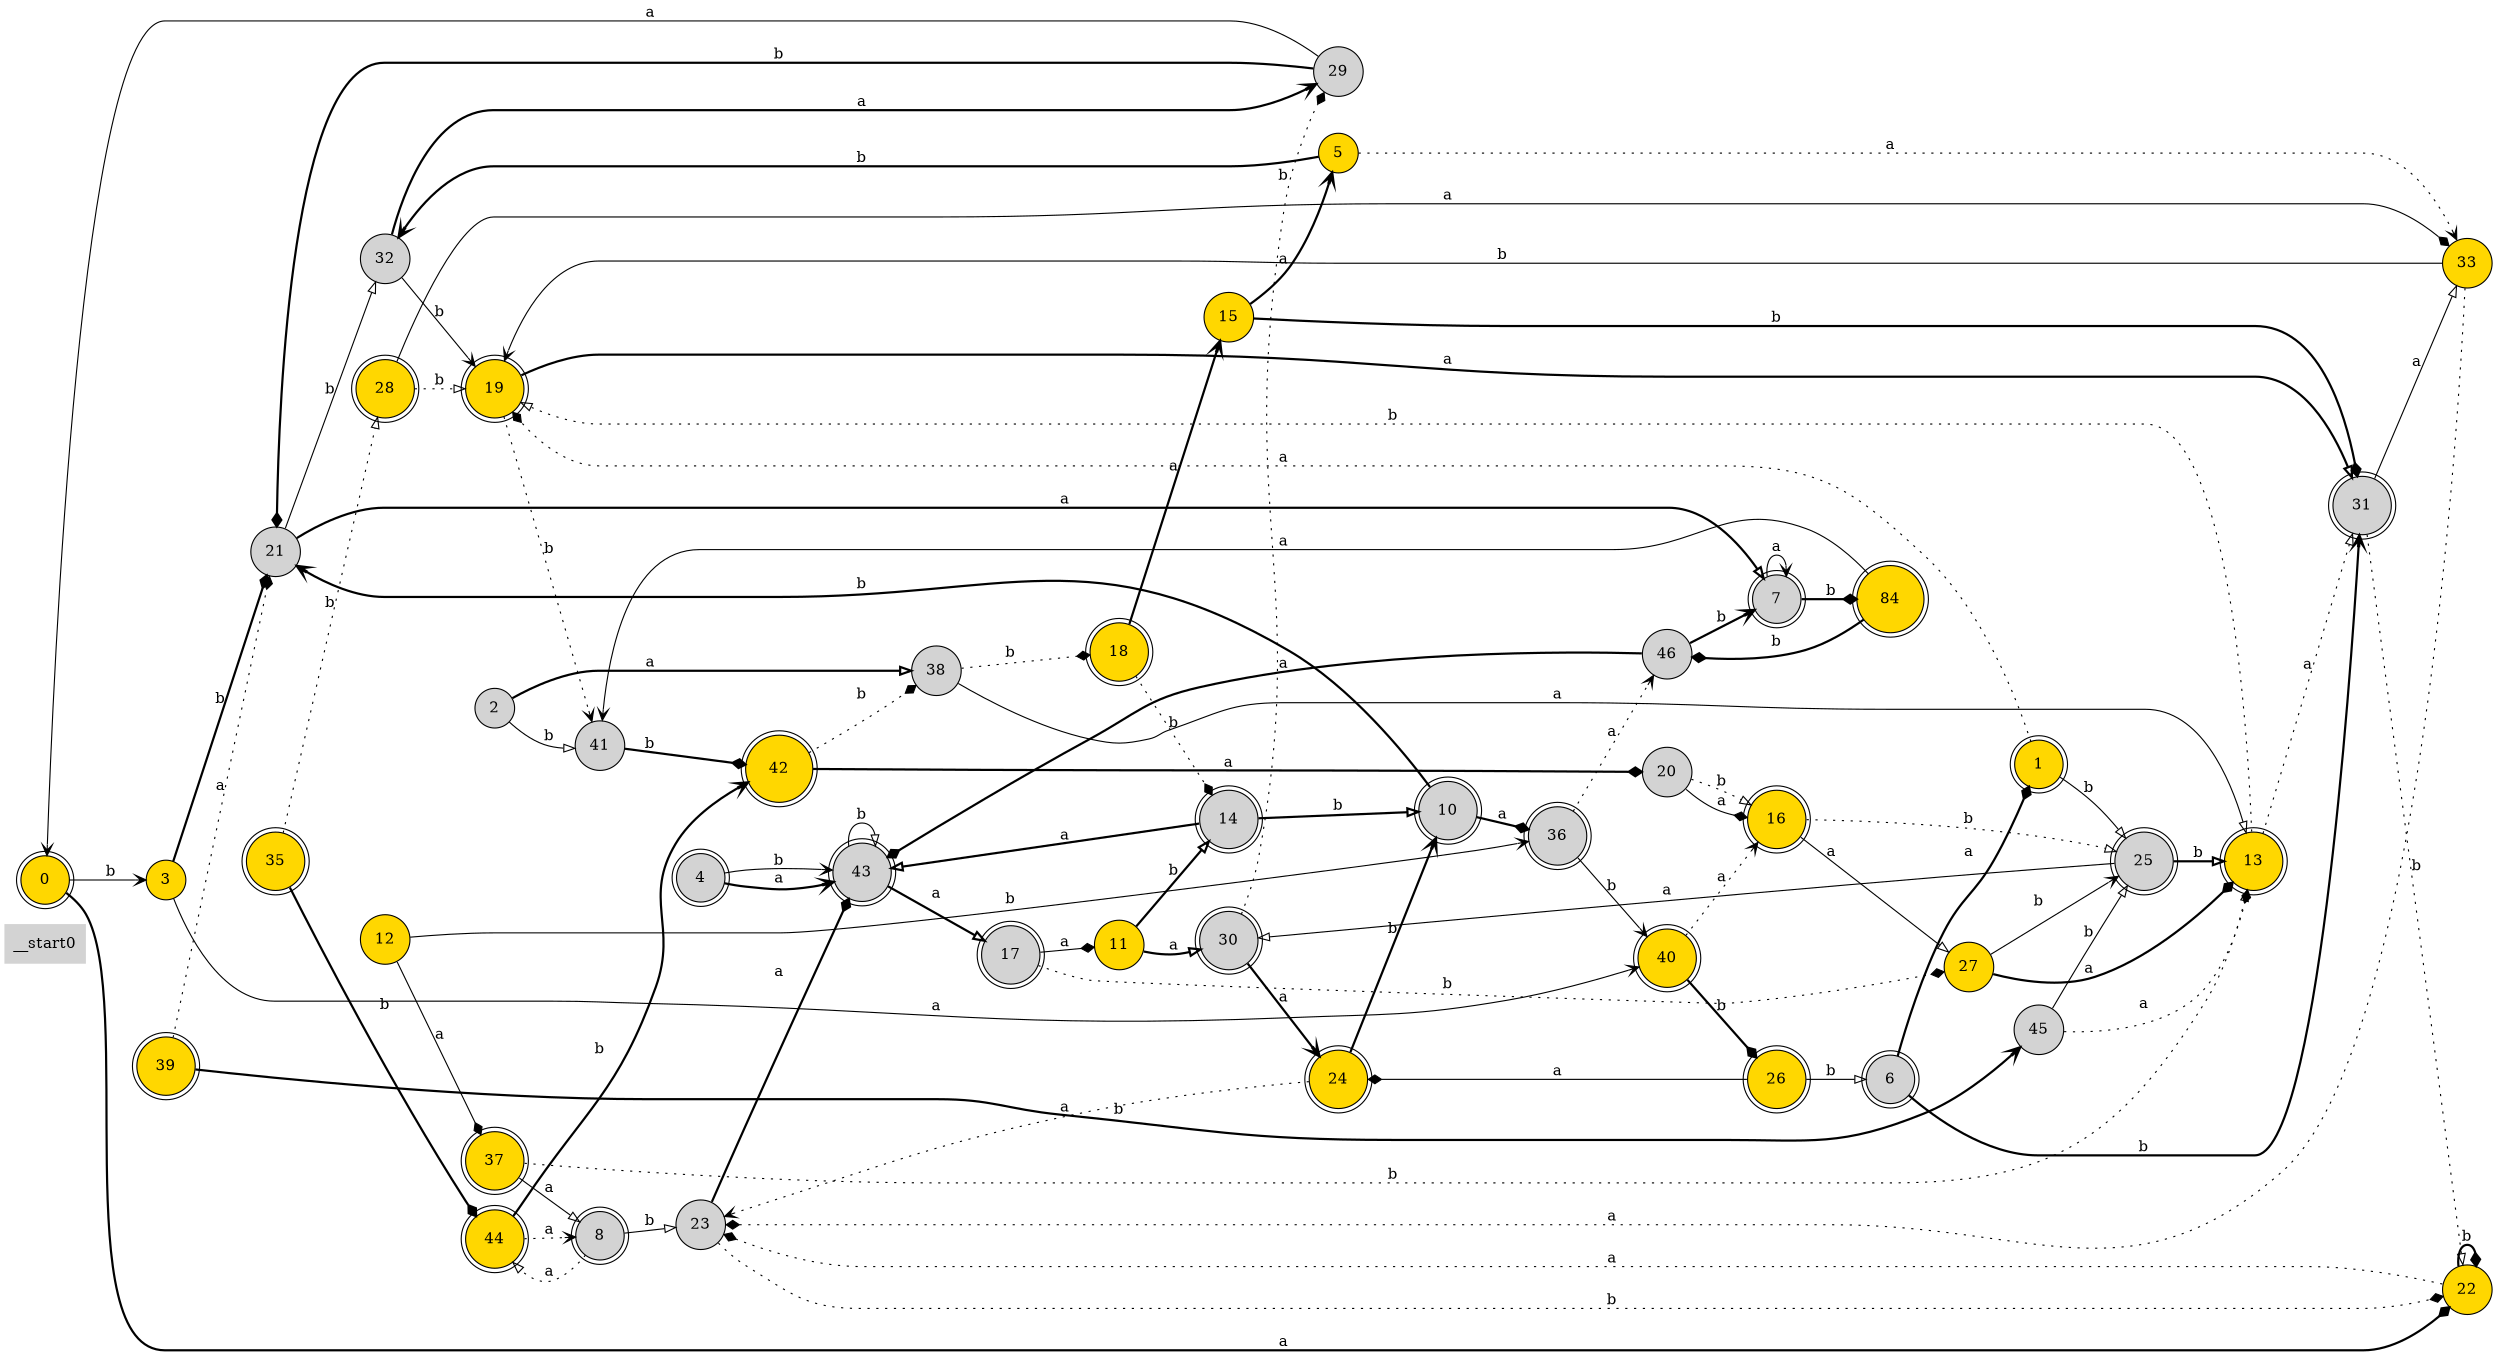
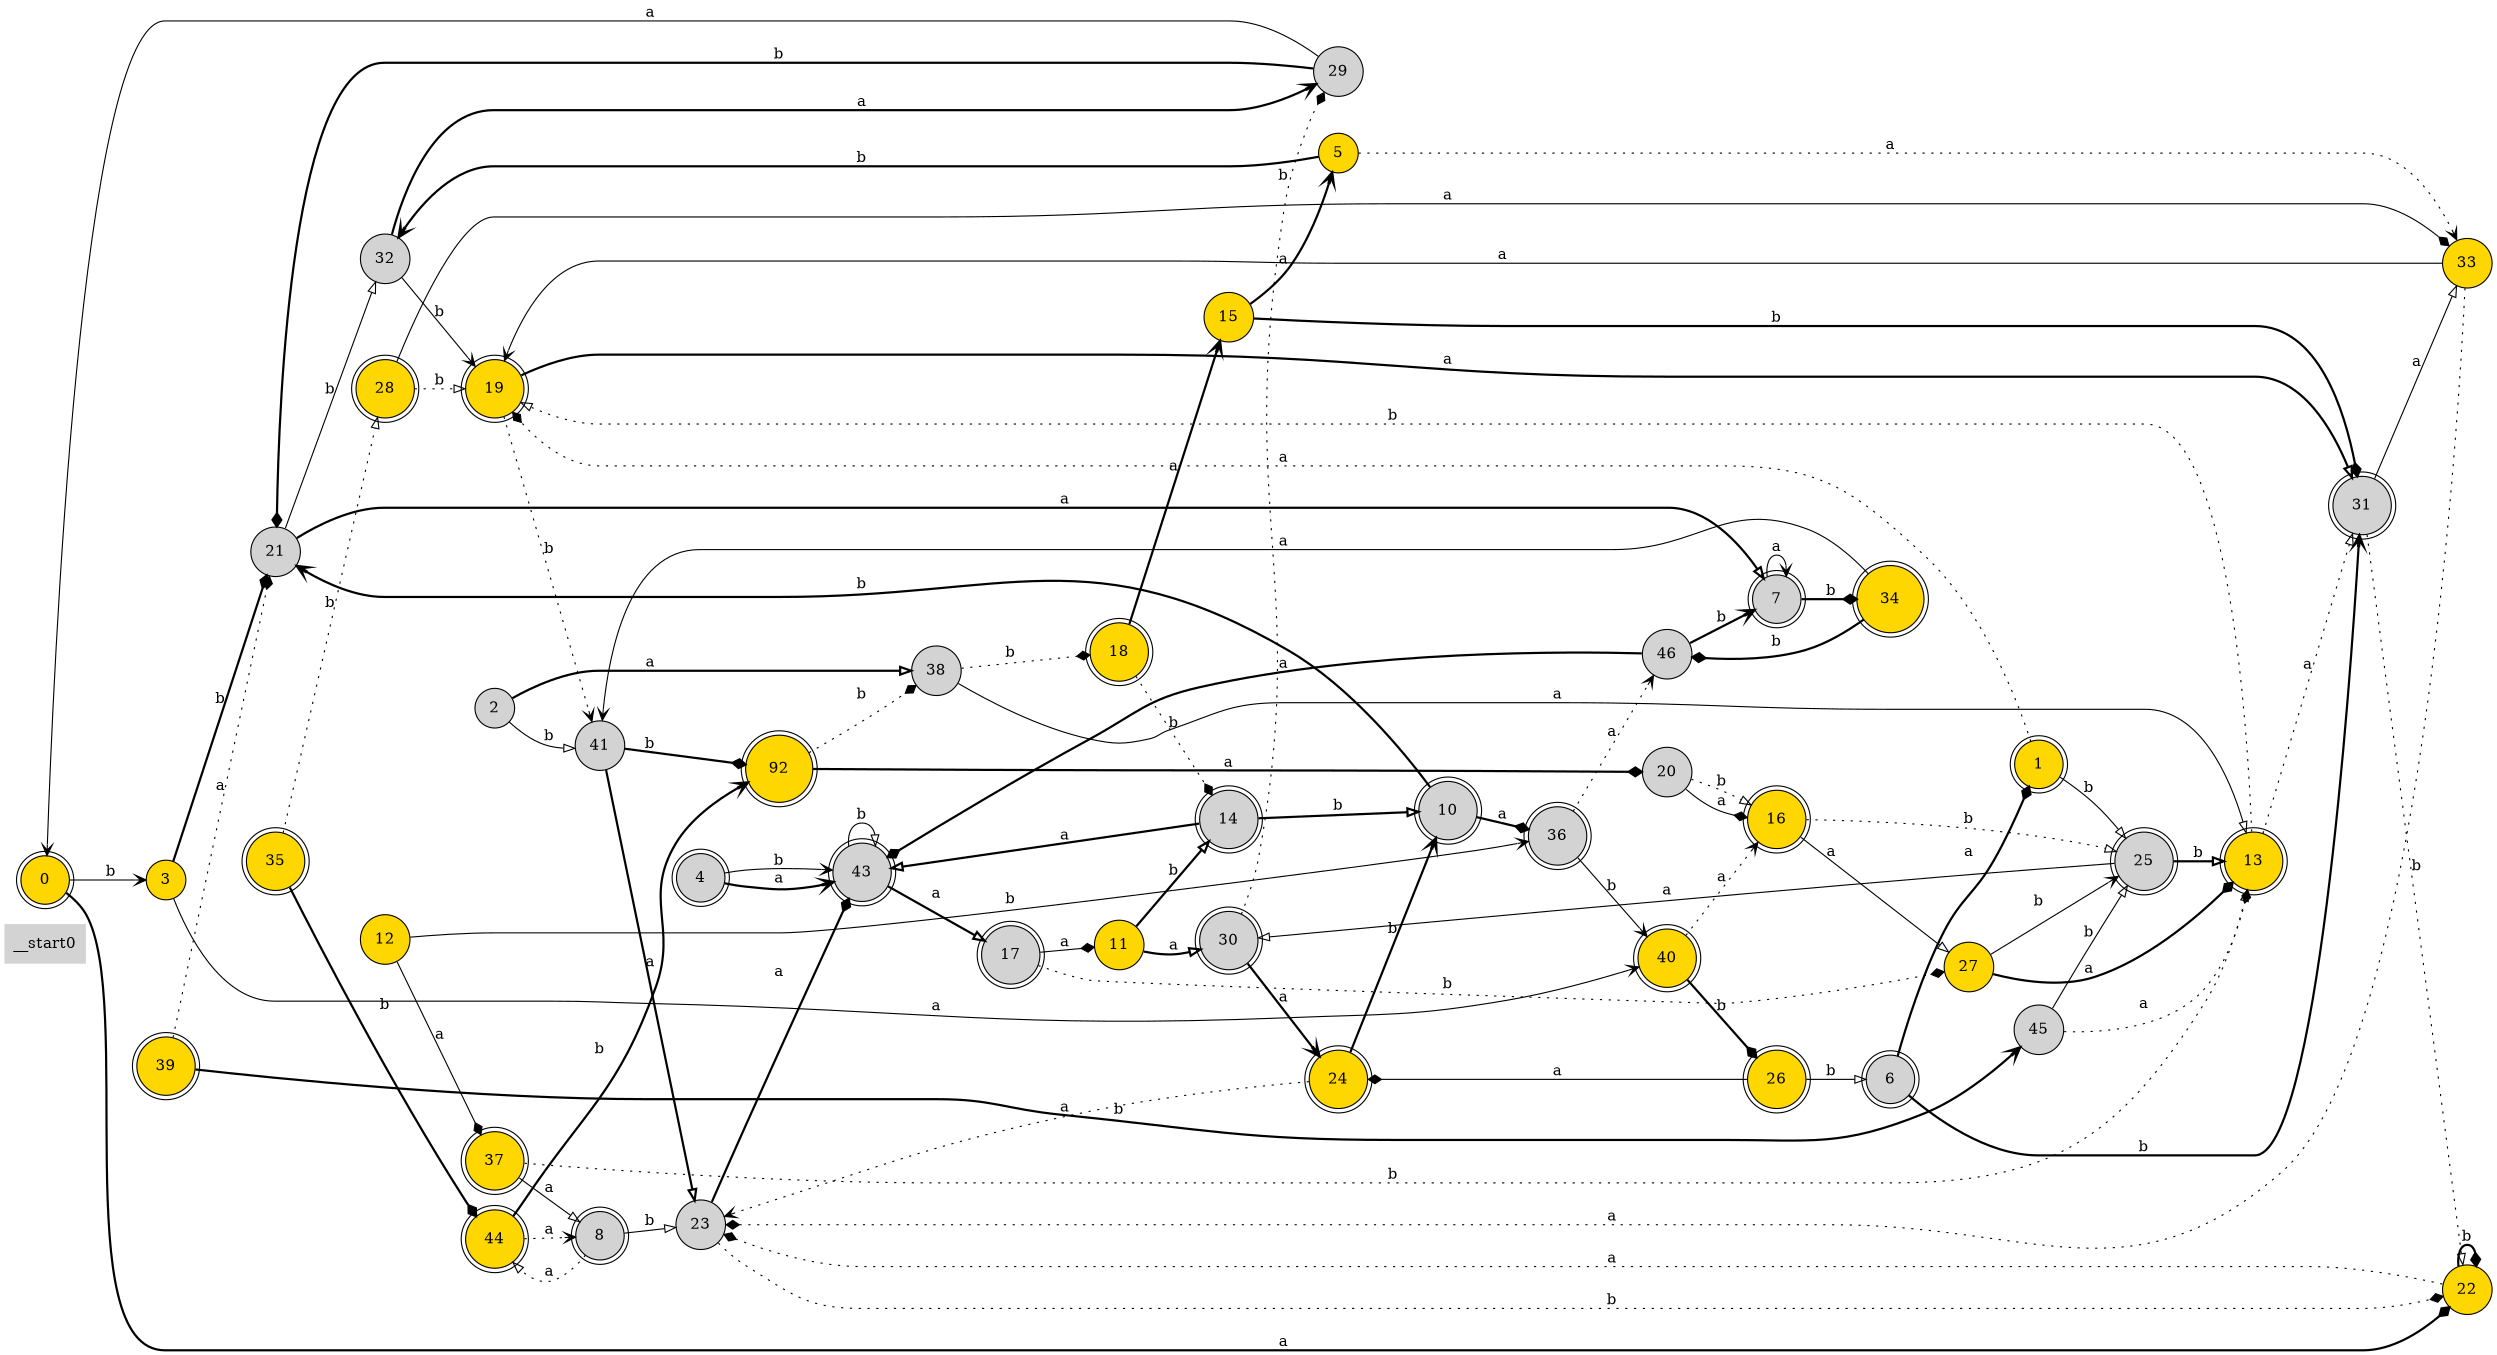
  digraph {
    rankdir=LR
    node [fillcolor=gold shape=doublecircle style="rounded,filled" color=black]
    edge [arrowhead=diamond style=bold]
    __start0 [fillcolor=lightgrey shape=none style=filled color=""]
    n2 [label=0]
    n3 [label=3 shape=circle style=filled]
    n4 [label=22 shape=circle style=filled]
    n5 [fillcolor=lightgrey label=21 shape=circle style=filled]
    n6 [label=40]
    n7 [fillcolor=lightgrey label=23 shape=circle style=filled]
    n8 [label=1]
    n9 [label=19]
    n10 [fillcolor=lightgrey label=25]
    n11 [fillcolor=lightgrey label=41 shape=circle style=filled]
    n12 [fillcolor=lightgrey label=31]
    n13 [fillcolor=lightgrey label=30]
    n14 [label=13]
    n15 [fillcolor=lightgrey label=2 shape=circle style=filled]
    n16 [fillcolor=lightgrey label=38 shape=circle style=filled]
    n17 [label=18]
-   n18 [label=42]
+   n18 [label=92]
    n19 [fillcolor=lightgrey label=32 shape=circle style=filled]
    n20 [fillcolor=lightgrey label=7]
    n21 [label=16]
    n22 [label=26]
    n23 [fillcolor=lightgrey label=4]
    n24 [fillcolor=lightgrey label=43]
    n25 [fillcolor=lightgrey label=17]
    n26 [label=5 shape=circle style=filled]
    n27 [label=33 shape=circle style=filled]
    n28 [fillcolor=lightgrey label=29 shape=circle style=filled]
    n29 [fillcolor=lightgrey label=6]
-   n30 [label=84]
+   n30 [label=34]
    n31 [fillcolor=lightgrey label=46 shape=circle style=filled]
    n32 [fillcolor=lightgrey label=8]
    n33 [label=44]
    n34 [fillcolor=lightgrey label=10]
    n35 [fillcolor=lightgrey label=36]
    n36 [label=11 shape=circle style=filled]
    n37 [fillcolor=lightgrey label=14]
    n38 [label=24]
    n39 [label=12 shape=circle style=filled]
    n40 [label=37]
    n41 [label=15 shape=circle style=filled]
    n42 [label=27 shape=circle style=filled]
    n43 [fillcolor=lightgrey label=20 shape=circle style=filled]
    n44 [label=28]
    n45 [label=35]
    n46 [label=39]
    n47 [fillcolor=lightgrey label=45 shape=circle style=filled]
    n2 -> n3 [arrowhead=vee label=b style=solid]
    n2 -> n4 [label=a]
    n3 -> n5 [label=b]
    n3 -> n6 [arrowhead=vee label=a style=solid]
    n4 -> n4 [label=b]
    n4 -> n7 [label=a style=dotted]
    n5 -> n19 [arrowhead=onormal label=b style=solid]
    n5 -> n20 [arrowhead=onormal label=a]
    n6 -> n21 [arrowhead=vee label=a style=dotted]
    n6 -> n22 [label=b]
    n7 -> n4 [label=b style=dotted]
    n7 -> n24 [label=a]
    n8 -> n9 [label=a style=dotted]
    n8 -> n10 [arrowhead=onormal label=b style=solid]
    n9 -> n11 [arrowhead=vee label=b style=dotted]
    n9 -> n12 [arrowhead=onormal label=a]
    n10 -> n13 [arrowhead=onormal label=a style=solid]
    n10 -> n14 [arrowhead=onormal label=b]
+   n11 -> n7 [arrowhead=onormal label=a]
    n11 -> n18 [label=b]
    n12 -> n4 [arrowhead=onormal label=b style=dotted]
    n12 -> n27 [arrowhead=onormal label=a style=solid]
    n13 -> n28 [label=b style=dotted]
    n13 -> n38 [arrowhead=vee label=a]
    n14 -> n9 [arrowhead=onormal label=b style=dotted]
    n14 -> n12 [arrowhead=onormal label=a style=dotted]
    n15 -> n11 [arrowhead=onormal label=b style=solid]
    n15 -> n16 [arrowhead=onormal label=a]
    n16 -> n14 [arrowhead=onormal label=a style=solid]
    n16 -> n17 [label=b style=dotted]
    n17 -> n37 [label=b style=dotted]
    n17 -> n41 [arrowhead=vee label=a]
    n18 -> n16 [label=b style=dotted]
    n18 -> n43 [label=a]
    n19 -> n9 [arrowhead=vee label=b style=solid]
    n19 -> n28 [arrowhead=vee label=a]
    n20 -> n20 [arrowhead=vee label=a style=solid]
    n20 -> n30 [label=b]
    n21 -> n10 [arrowhead=onormal label=b style=dotted]
    n21 -> n42 [arrowhead=onormal label=a style=solid]
    n22 -> n29 [arrowhead=onormal label=b style=solid]
    n22 -> n38 [label=a style=solid]
    n23 -> n24 [arrowhead=vee label=a]
    n23 -> n24 [arrowhead=vee label=b style=solid]
    n24 -> n24 [arrowhead=onormal label=b style=solid]
    n24 -> n25 [arrowhead=onormal label=a]
    n25 -> n36 [label=a style=solid]
    n25 -> n42 [label=b style=dotted]
    n26 -> n19 [arrowhead=vee label=b]
    n26 -> n27 [arrowhead=vee label=a style=dotted]
    n27 -> n7 [label=a style=dotted]
-   n27 -> n9 [arrowhead=vee label=b style=solid]
+   n27 -> n9 [arrowhead=vee label=a style=solid]
    n28 -> n2 [arrowhead=vee label=a style=solid]
    n28 -> n5 [label=b]
    n29 -> n8 [label=a]
    n29 -> n12 [arrowhead=vee label=b]
    n30 -> n11 [arrowhead=vee label=a style=solid]
    n30 -> n31 [label=b]
    n31 -> n20 [arrowhead=vee label=b]
    n31 -> n24 [label=a]
    n32 -> n7 [arrowhead=onormal label=b style=solid]
    n32 -> n33 [arrowhead=onormal label=a style=dotted]
    n33 -> n18 [arrowhead=vee label=b]
    n33 -> n32 [arrowhead=vee label=a style=dotted]
    n34 -> n5 [arrowhead=vee label=b]
    n34 -> n35 [label=a]
    n35 -> n6 [arrowhead=vee label=b style=solid]
    n35 -> n31 [arrowhead=vee label=a style=dotted]
    n36 -> n13 [arrowhead=onormal label=a]
    n36 -> n37 [arrowhead=onormal label=b]
    n37 -> n24 [arrowhead=onormal label=a]
    n37 -> n34 [arrowhead=onormal label=b]
    n38 -> n7 [arrowhead=vee label=a style=dotted]
    n38 -> n34 [arrowhead=vee label=b]
    n39 -> n35 [arrowhead=vee label=b style=solid]
    n39 -> n40 [label=a style=solid]
    n40 -> n14 [arrowhead=onormal label=b style=dotted]
    n40 -> n32 [arrowhead=onormal label=a style=solid]
    n41 -> n12 [label=b]
    n41 -> n26 [arrowhead=vee label=a]
    n42 -> n10 [arrowhead=vee label=b style=solid]
    n42 -> n14 [label=a]
    n43 -> n21 [label=a style=solid]
    n43 -> n21 [arrowhead=onormal label=b style=dotted]
    n44 -> n9 [arrowhead=onormal label=b style=dotted]
    n44 -> n27 [label=a style=solid]
    n45 -> n33 [label=b]
    n45 -> n44 [arrowhead=onormal label=b style=dotted]
    n46 -> n5 [label=a style=dotted]
    n46 -> n47 [arrowhead=vee label=b]
    n47 -> n10 [arrowhead=onormal label=b style=solid]
    n47 -> n14 [label=a style=dotted]
  }
